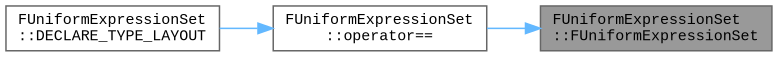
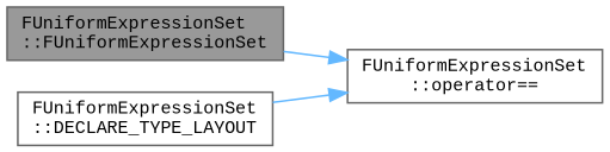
  digraph {
    fontname="Liberation Mono"
    rankdir=RL
    node [color=grey40 fillcolor=white fontname="Liberation Mono" fontsize=10 shape=box style=filled]
    edge [color=steelblue1 dir=back fontname="Liberation Mono" fontsize=10 labelfontname=Helvetica labelfontsize=10 style=solid]
    n1 [color=gray40 fillcolor=grey60 fontcolor=black height=0.2 label="FUniformExpressionSet\l::FUniformExpressionSet" width=0.4]
    n2 [height=0.2 label="FUniformExpressionSet\l::operator==" width=0.4]
    n3 [height=0.2 label="FUniformExpressionSet\l::DECLARE_TYPE_LAYOUT" width=0.4]
-   n1 -> n2
+   n2 -> n1
    n2 -> n3
  }
